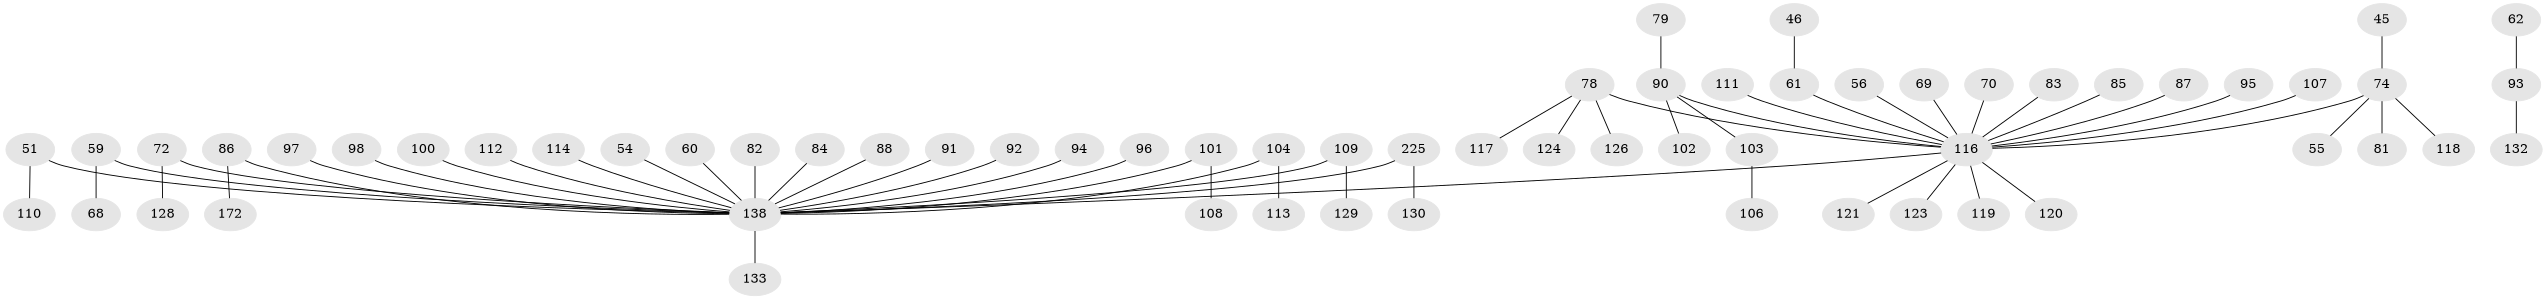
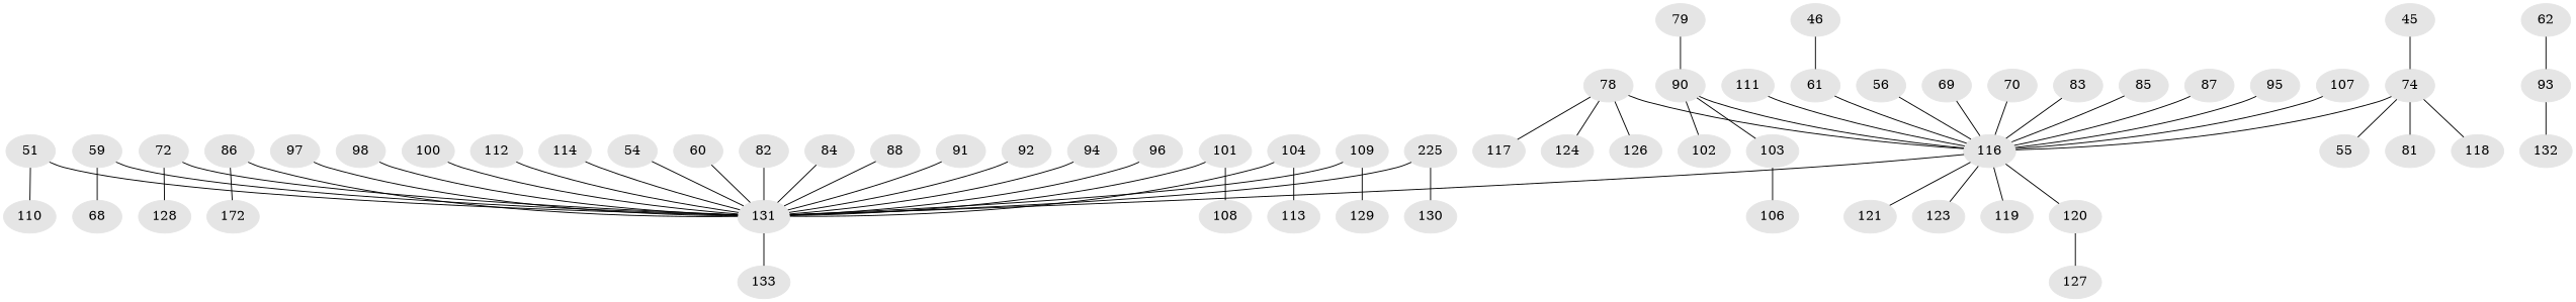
  graph {
    node [color=gray90 style=filled]
    74 [super="+40"]
    116 [super="+115+105+37+23+32+33+34+36+42+52"]
    n3 [label=55]
    81
    118
    45
    61 [super="+14"]
    46
    51
    110
-   131 [super="+66+76" label=138]
+   131 [super="+66+76"]
    133
    54
    119
    120
    121
    123
    56
    59
    68
    60
    62
    93
    132
    69
    70
    72 [super="+64"]
    128
    78 [super="+58+55+44+73"]
    117
    124
    126
    90 [super="+30+31"]
    102
    103
    79
    82
    83
    84
    85
    86
    n42 [label=172]
    87
    88
    106
    91
    92
    94
    95
    96
    97
    98
    100
    101
    108
    104
    113
    107
    109
    129
    111
    112
    114
+   127
    n65 [label=225]
    130
    74 -- 116
    74 -- n3
    74 -- 81
    74 -- 118
    116 -- 131
    116 -- 119
    116 -- 120
    116 -- 121
    116 -- 123
    45 -- 74
    61 -- 116
    46 -- 61
    51 -- 110
    51 -- 131
    131 -- 133
    54 -- 131
+   120 -- 127
    56 -- 116
    59 -- 131
    59 -- 68
    60 -- 131
    62 -- 93
    93 -- 132
    69 -- 116
    70 -- 116
    72 -- 131
    72 -- 128
    78 -- 116
    78 -- 117
    78 -- 124
    78 -- 126
    90 -- 116
    90 -- 102
    90 -- 103
    103 -- 106
    79 -- 90
    82 -- 131
    83 -- 116
    84 -- 131
    85 -- 116
    86 -- 131
    86 -- n42
    87 -- 116
    88 -- 131
    91 -- 131
    92 -- 131
    94 -- 131
    95 -- 116
    96 -- 131
    97 -- 131
    98 -- 131
    100 -- 131
    101 -- 131
    101 -- 108
    104 -- 131
    104 -- 113
    107 -- 116
    109 -- 131
    109 -- 129
    111 -- 116
    112 -- 131
    114 -- 131
    n65 -- 131
    n65 -- 130
  }
